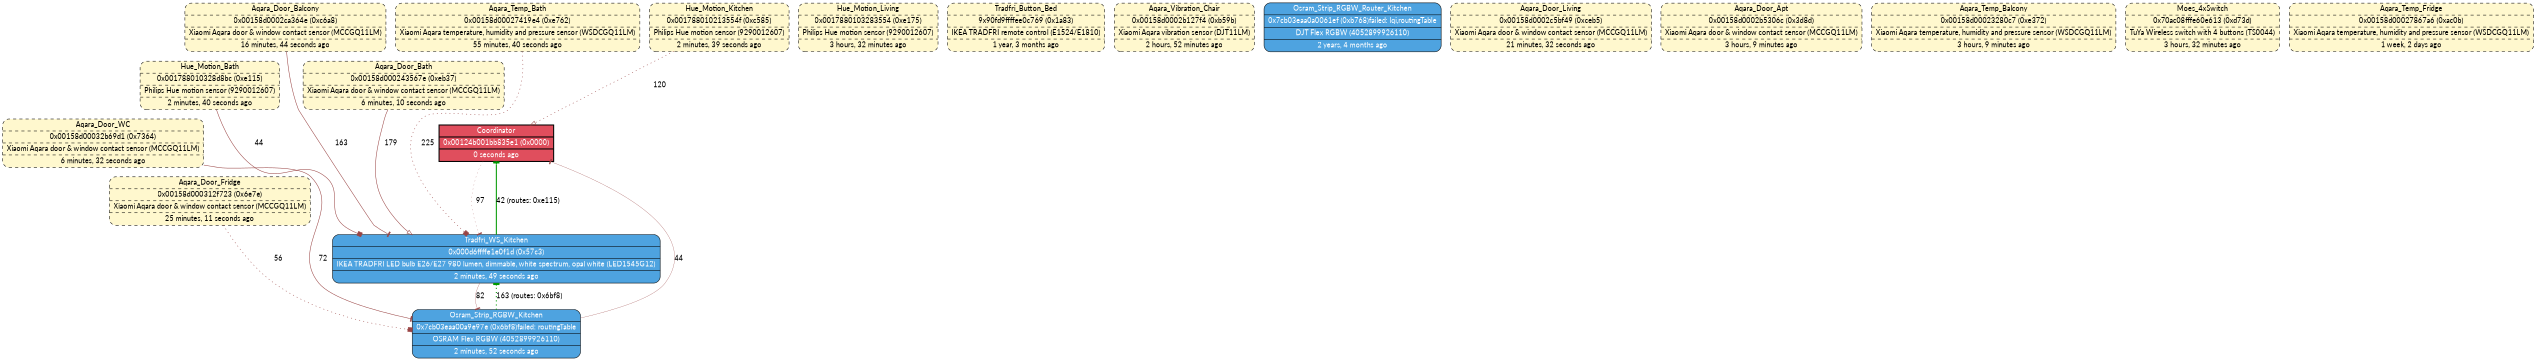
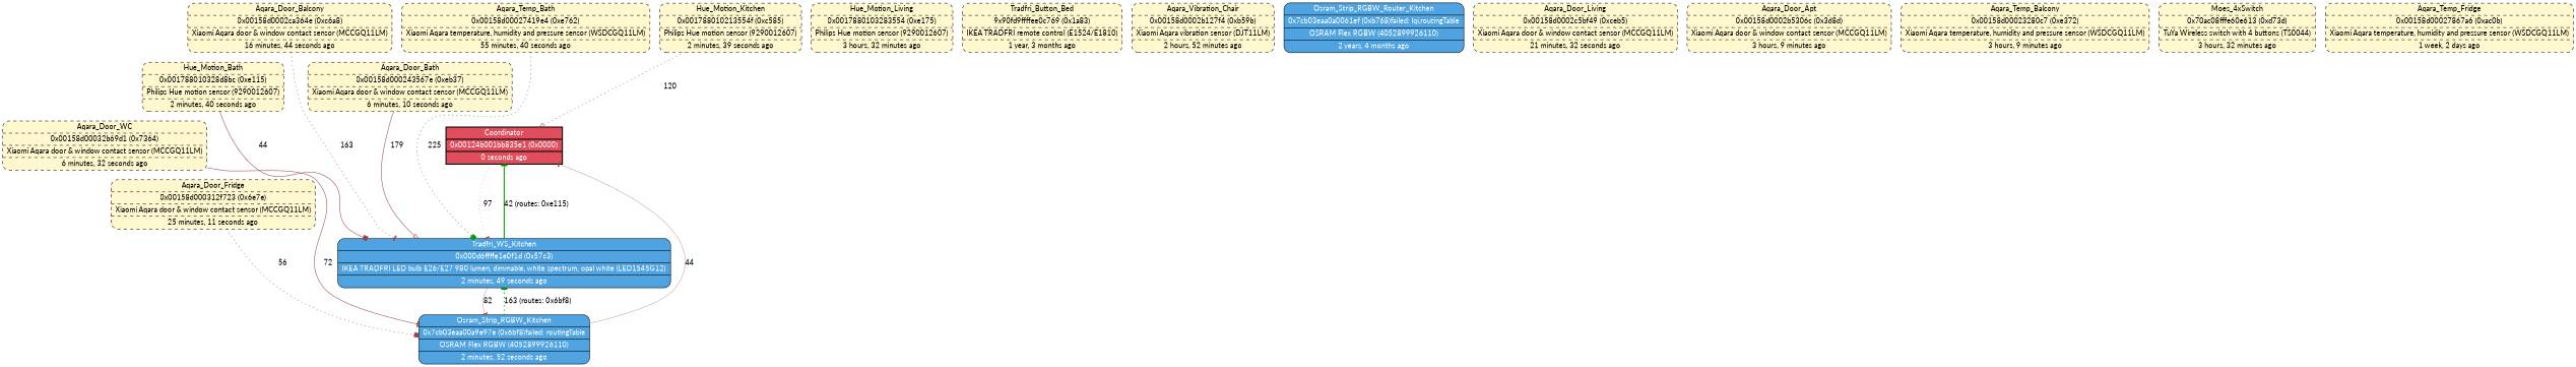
  digraph {
    fontname=Lato
    node [fillcolor="#fff8ce" fontcolor="#000000" fontname=Lato shape=record style="rounded, dashed, filled"]
    edge [arrowhead=tee color="#994444" fontname=Lato penwidth=1 style=solid weight=0]
    n1 [fillcolor="#e04e5d" fontcolor="#ffffff" label="{Coordinator|0x00124b001bb835e1 (0x0000)|0 seconds ago}" style="bold, filled"]
    n2 [fillcolor="#4ea3e0" fontcolor="#ffffff" label="{Tradfri_WS_Kitchen|0x000d6ffffe1e0f1d (0x57c3)|IKEA TRADFRI LED bulb E26/E27 980 lumen, dimmable, white spectrum, opal white (LED1545G12)|2 minutes, 49 seconds ago}" style="rounded, filled"]
    n3 [fillcolor="#4ea3e0" fontcolor="#ffffff" label="{Osram_Strip_RGBW_Kitchen|0x7cb03eaa00a9e97e (0x6bf8)failed: routingTable|OSRAM Flex RGBW (4052899926110)|2 minutes, 52 seconds ago}" style="rounded, filled"]
    n4 [label="{Hue_Motion_Bath|0x001788010328d8bc (0xe115)|Philips Hue motion sensor (9290012607)|2 minutes, 40 seconds ago}"]
    n5 [label="{Hue_Motion_Living|0x0017880103283554 (0xe175)|Philips Hue motion sensor (9290012607)|3 hours, 32 minutes ago}"]
    n6 [label="{Hue_Motion_Kitchen|0x001788010213554f (0xc585)|Philips Hue motion sensor (9290012607)|2 minutes, 39 seconds ago}"]
    n7 [label="{Tradfri_Button_Bed|9x90fd9ffffee0c769 (0x1a83)|IKEA TRADFRI remote control (E1524/E1810)|1 year, 3 months ago}"]
    n8 [label="{Aqara_Vibration_Chair|0x00158d0002b127f4 (0xb59b)|Xiaomi Aqara vibration sensor (DJT11LM)|2 hours, 52 minutes ago}"]
-   n9 [fillcolor="#4ea3e0" fontcolor="#ffffff" label="{Osram_Strip_RGBW_Router_Kitchen|0x7cb03eaa0a0061ef (0xb768)failed: lqi,routingTable|DJT Flex RGBW (4052899926110)|2 years, 4 months ago}" style="rounded, filled"]
+   n9 [fillcolor="#4ea3e0" fontcolor="#ffffff" label="{Osram_Strip_RGBW_Router_Kitchen|0x7cb03eaa0a0061ef (0xb768)failed: lqi,routingTable|OSRAM Flex RGBW (4052899926110)|2 years, 4 months ago}" style="rounded, filled"]
    n10 [label="{Aqara_Door_Balcony|0x00158d0002ca364e (0xc6a8)|Xiaomi Aqara door & window contact sensor (MCCGQ11LM)|16 minutes, 44 seconds ago}"]
    n11 [label="{Aqara_Door_Living|0x00158d0002c5bf49 (0xceb5)|Xiaomi Aqara door & window contact sensor (MCCGQ11LM)|21 minutes, 32 seconds ago}"]
    n12 [label="{Aqara_Door_Fridge|0x00158d000312f723 (0x6e7e)|Xiaomi Aqara door & window contact sensor (MCCGQ11LM)|25 minutes, 11 seconds ago}"]
    n13 [label="{Aqara_Door_Apt|0x00158d0002b5306c (0x3d8d)|Xiaomi Aqara door & window contact sensor (MCCGQ11LM)|3 hours, 9 minutes ago}"]
    n14 [label="{Aqara_Door_WC|0x00158d00032b69d1 (0x7364)|Xiaomi Aqara door & window contact sensor (MCCGQ11LM)|6 minutes, 32 seconds ago}"]
    n15 [label="{Aqara_Door_Bath|0x00158d000243567e (0xeb37)|Xiaomi Aqara door & window contact sensor (MCCGQ11LM)|6 minutes, 10 seconds ago}"]
    n16 [label="{Aqara_Temp_Bath|0x00158d00027419e4 (0xe762)|Xiaomi Aqara temperature, humidity and pressure sensor (WSDCGQ11LM)|55 minutes, 40 seconds ago}"]
    n17 [label="{Aqara_Temp_Balcony|0x00158d00023280c7 (0xe372)|Xiaomi Aqara temperature, humidity and pressure sensor (WSDCGQ11LM)|3 hours, 9 minutes ago}"]
    n18 [label="{Moes_4xSwitch|0x70ac08fffe60e613 (0xd73d)|TuYa Wireless switch with 4 buttons (TS0044)|3 hours, 32 minutes ago}"]
    n19 [label="{Aqara_Temp_Fridge|0x00158d00027867a6 (0xac0b)|Xiaomi Aqara temperature, humidity and pressure sensor (WSDCGQ11LM)|1 week, 2 days ago}"]
    n1 -> n2 [label=97 penwidth=0.5 style=dotted]
    n2 -> n1 [color="#009900" label="42 (routes: 0xe115)" penwidth=2 weight=1]
    n2 -> n3 [label=82 penwidth=0.5]
    n3 -> n1 [label=44 penwidth=0.5]
    n3 -> n2 [color="#009900" label="163 (routes: 0x6bf8)" penwidth=2 style=dotted weight=1]
    n4 -> n2 [arrowhead=box label=44]
    n6 -> n1 [arrowhead=onormal label=120 style=dotted]
-   n10 -> n2 [label=163]
+   n10 -> n2 [label=163 style=dotted]
    n12 -> n3 [arrowhead=box label=56 style=dotted]
    n14 -> n3 [label=72]
    n15 -> n2 [arrowhead=onormal label=179]
-   n16 -> n2 [arrowhead=box label=225 style=dotted]
+   n16 -> n2 [arrowhead=box color="#009900" label=225 style=dotted]
  }
